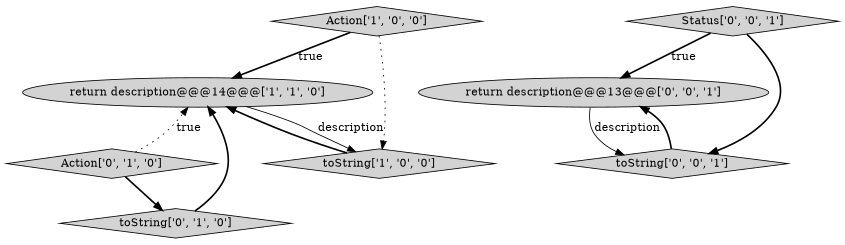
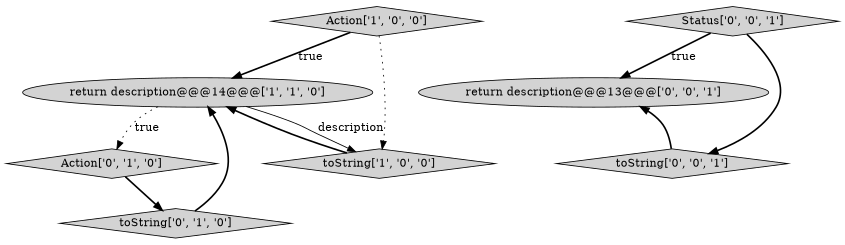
  digraph {
    node [fillcolor=lightgray shape=diamond style=filled]
    edge [style=bold]
    n1 [label="return description@@@14@@@['1', '1', '0']" shape=ellipse]
    n2 [label="toString['1', '0', '0']"]
    n3 [label="toString['0', '1', '0']"]
    n4 [label="Status['0', '0', '1']"]
    n5 [label="return description@@@13@@@['0', '0', '1']" shape=ellipse]
    n6 [label="toString['0', '0', '1']"]
    n7 [label="Action['1', '0', '0']"]
    n8 [label="Action['0', '1', '0']"]
    n1 -> n2 [label=description style=solid]
    n2 -> n1
    n3 -> n1
    n4 -> n5 [label=true]
    n4 -> n6
-   n5 -> n6 [label=description style=solid]
    n6 -> n5
    n7 -> n1 [label=true]
    n7 -> n2 [style=dotted]
-   n8 -> n1 [label=true style=dotted]
+   n1 -> n8 [label=true style=dotted]
    n8 -> n3
  }
